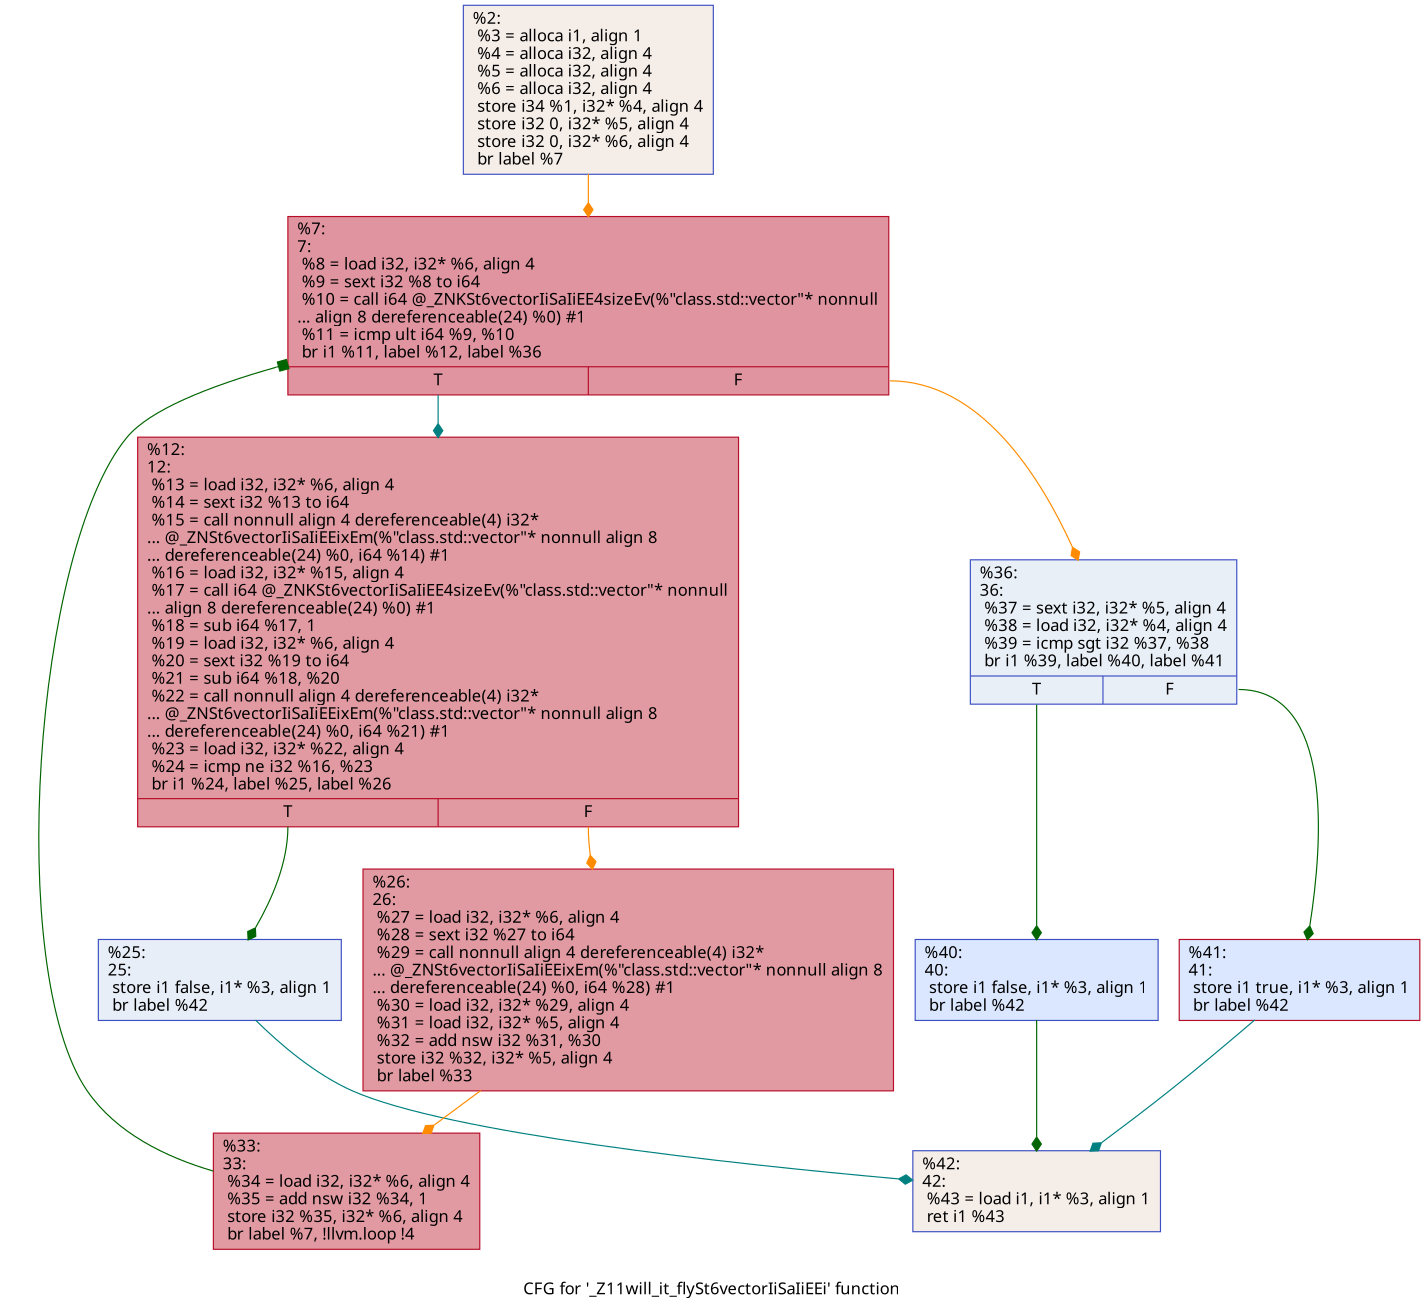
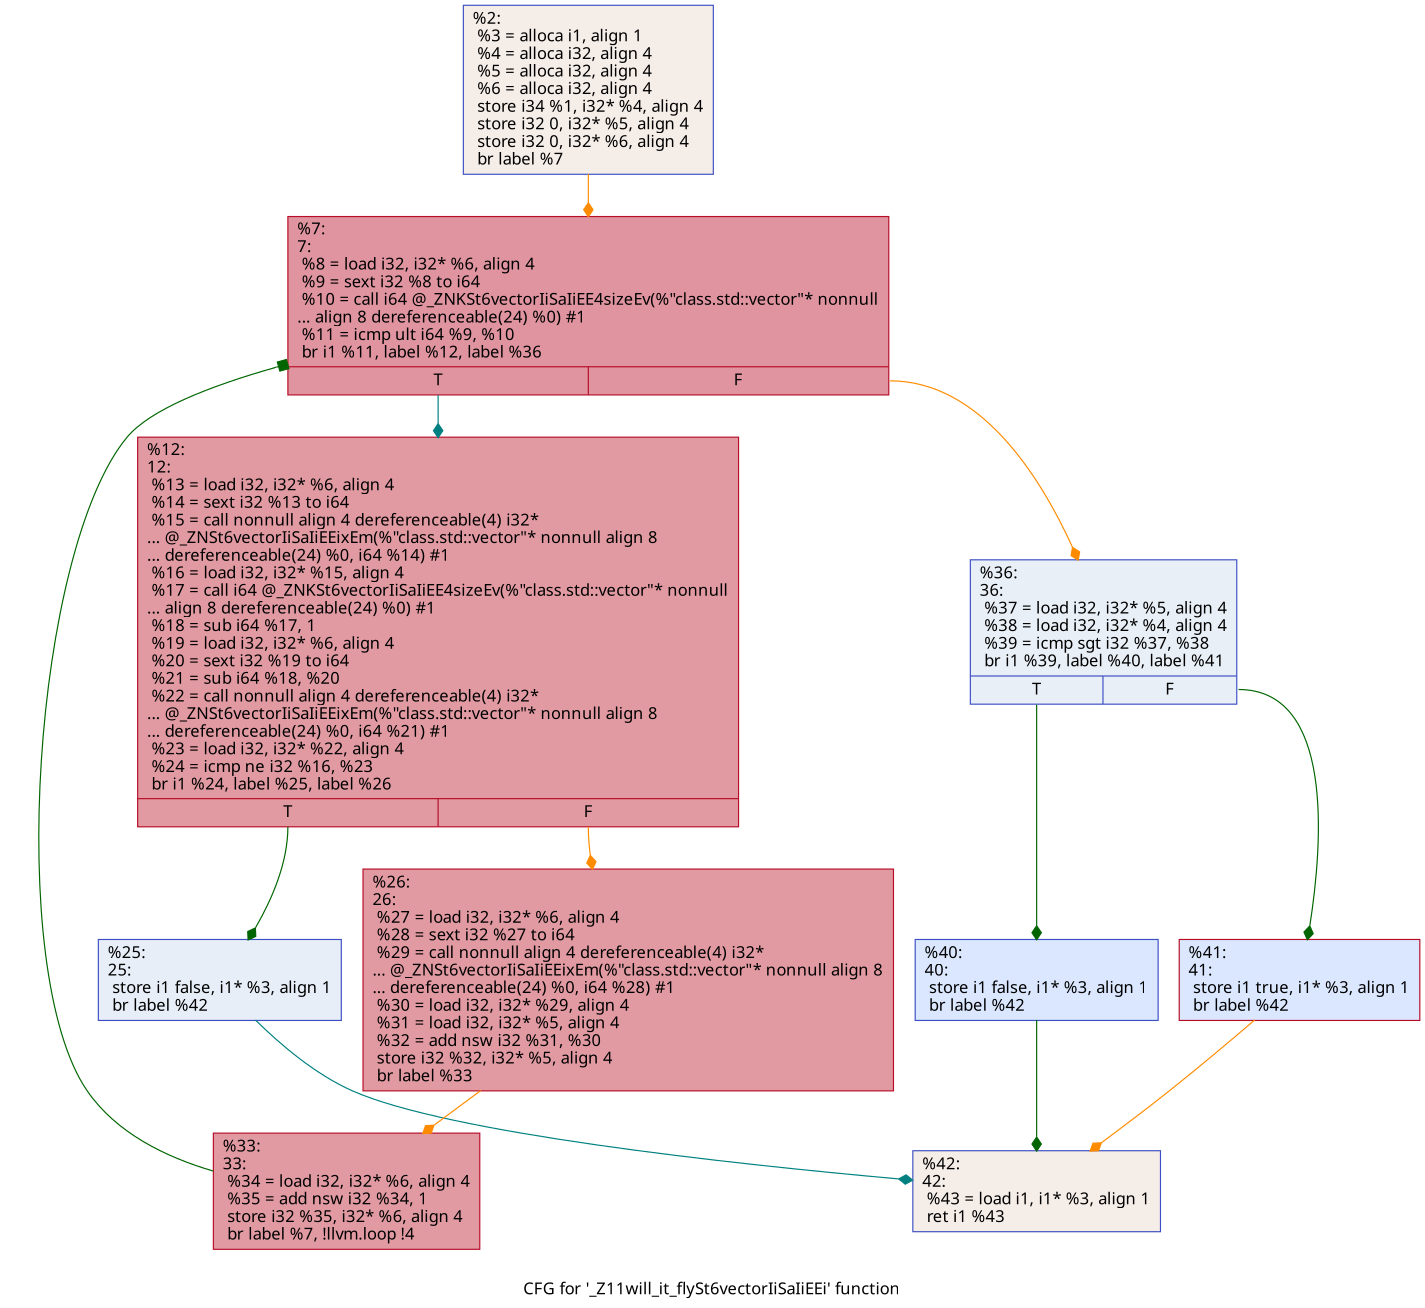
  digraph {
    fontname="Noto Sans"
    label="CFG for '_Z11will_it_flySt6vectorIiSaIiEEi' function"
    node [color="#3d50c3ff" fillcolor="#bb1b2c70" fontname="Noto Sans" shape=record style=filled]
    edge [arrowhead=diamond color=darkorange fontname="Noto Sans"]
    n1 [fillcolor="#e8d6cc70" label="{%2:\l  %3 = alloca i1, align 1\l  %4 = alloca i32, align 4\l  %5 = alloca i32, align 4\l  %6 = alloca i32, align 4\l  store i34 %1, i32* %4, align 4\l  store i32 0, i32* %5, align 4\l  store i32 0, i32* %6, align 4\l  br label %7\l}"]
    n2 [color="#b70d28ff" fillcolor="#b70d2870" label="{%7:\l7:                                                \l  %8 = load i32, i32* %6, align 4\l  %9 = sext i32 %8 to i64\l  %10 = call i64 @_ZNKSt6vectorIiSaIiEE4sizeEv(%\"class.std::vector\"* nonnull\l... align 8 dereferenceable(24) %0) #1\l  %11 = icmp ult i64 %9, %10\l  br i1 %11, label %12, label %36\l|{<s0>T|<s1>F}}"]
    n3 [color="#b70d28ff" label="{%12:\l12:                                               \l  %13 = load i32, i32* %6, align 4\l  %14 = sext i32 %13 to i64\l  %15 = call nonnull align 4 dereferenceable(4) i32*\l... @_ZNSt6vectorIiSaIiEEixEm(%\"class.std::vector\"* nonnull align 8\l... dereferenceable(24) %0, i64 %14) #1\l  %16 = load i32, i32* %15, align 4\l  %17 = call i64 @_ZNKSt6vectorIiSaIiEE4sizeEv(%\"class.std::vector\"* nonnull\l... align 8 dereferenceable(24) %0) #1\l  %18 = sub i64 %17, 1\l  %19 = load i32, i32* %6, align 4\l  %20 = sext i32 %19 to i64\l  %21 = sub i64 %18, %20\l  %22 = call nonnull align 4 dereferenceable(4) i32*\l... @_ZNSt6vectorIiSaIiEEixEm(%\"class.std::vector\"* nonnull align 8\l... dereferenceable(24) %0, i64 %21) #1\l  %23 = load i32, i32* %22, align 4\l  %24 = icmp ne i32 %16, %23\l  br i1 %24, label %25, label %26\l|{<s0>T|<s1>F}}"]
-   n4 [fillcolor="#cedaeb70" label="{%36:\l36:                                               \l  %37 = sext i32, i32* %5, align 4\l  %38 = load i32, i32* %4, align 4\l  %39 = icmp sgt i32 %37, %38\l  br i1 %39, label %40, label %41\l|{<s0>T|<s1>F}}"]
+   n4 [fillcolor="#cedaeb70" label="{%36:\l36:                                               \l  %37 = load i32, i32* %5, align 4\l  %38 = load i32, i32* %4, align 4\l  %39 = icmp sgt i32 %37, %38\l  br i1 %39, label %40, label %41\l|{<s0>T|<s1>F}}"]
    n5 [fillcolor="#cbd8ee70" label="{%25:\l25:                                               \l  store i1 false, i1* %3, align 1\l  br label %42\l}"]
    n6 [color="#b70d28ff" label="{%26:\l26:                                               \l  %27 = load i32, i32* %6, align 4\l  %28 = sext i32 %27 to i64\l  %29 = call nonnull align 4 dereferenceable(4) i32*\l... @_ZNSt6vectorIiSaIiEEixEm(%\"class.std::vector\"* nonnull align 8\l... dereferenceable(24) %0, i64 %28) #1\l  %30 = load i32, i32* %29, align 4\l  %31 = load i32, i32* %5, align 4\l  %32 = add nsw i32 %31, %30\l  store i32 %32, i32* %5, align 4\l  br label %33\l}"]
    n7 [fillcolor="#abc8fd70" label="{%40:\l40:                                               \l  store i1 false, i1* %3, align 1\l  br label %42\l}"]
    n8 [color="#b70d28ff" fillcolor="#abc8fd70" label="{%41:\l41:                                               \l  store i1 true, i1* %3, align 1\l  br label %42\l}"]
    n9 [fillcolor="#e8d6cc70" label="{%42:\l42:                                               \l  %43 = load i1, i1* %3, align 1\l  ret i1 %43\l}"]
    n10 [color="#b70d28ff" label="{%33:\l33:                                               \l  %34 = load i32, i32* %6, align 4\l  %35 = add nsw i32 %34, 1\l  store i32 %35, i32* %6, align 4\l  br label %7, !llvm.loop !4\l}"]
    n1 -> n2
    n2 -> n3 [color=teal tailport=s0]
    n2 -> n4 [tailport=s1]
    n3 -> n5 [color=darkgreen tailport=s0]
    n3 -> n6 [tailport=s1]
    n4 -> n7 [color=darkgreen tailport=s0]
    n4 -> n8 [color=darkgreen tailport=s1]
    n5 -> n9 [color=teal]
    n6 -> n10
    n7 -> n9 [color=darkgreen]
-   n8 -> n9 [color=teal]
+   n8 -> n9
    n10 -> n2 [arrowhead=box color=darkgreen]
  }
